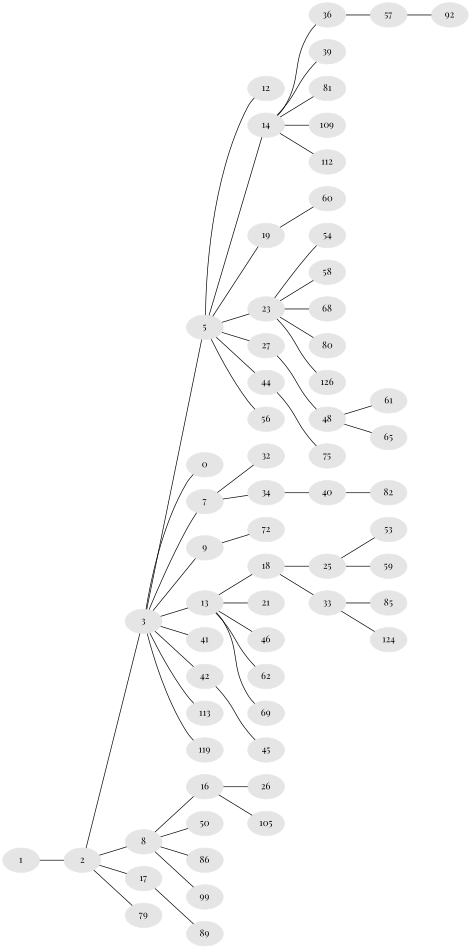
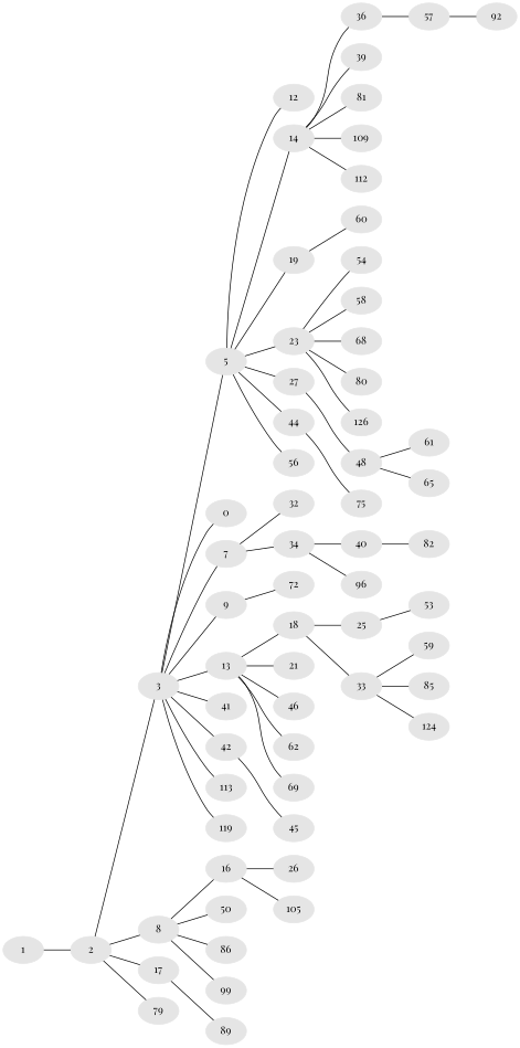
  graph {
    fontname="Playfair Display"
    rankdir=LR
    node [color=gray90 fontname="Playfair Display" style=filled]
    edge [fontname="Playfair Display"]
    1
    2
    3 [super="+4"]
    8 [super="+20+10+31"]
    17 [super="+84+49"]
    79
    5 [super="+11"]
    n8 [label=0 super="+122"]
    7 [super="+28"]
    9 [super="+73+29+118"]
    13 [super="+15"]
    41 [super="+51"]
    42 [super="+121"]
    113
    119
    16
    50 [super="+93"]
    86
    99
    89 [super="+114"]
    12
    14 [super="+22"]
    19 [super="+37"]
    23 [super="+116+70+35+24"]
    27 [super="+102"]
    44 [super="+55"]
    56
    32 [super="+104+43"]
    34
    72 [super="+100"]
    18
    21 [super="+111+90"]
    46 [super="+83"]
    62 [super="+64+110"]
    69
    45 [super="+74"]
    36
    39 [super="+87"]
    81
    109
    112
    60 [super="+120"]
    54
    58
    68 [super="+78"]
    80
    126
    48 [super="+52"]
    75 [super="+127+91+76"]
    40
+   96
    26 [super="+30"]
    105
    25
    33 [super="+38"]
    57
    53 [super="+71"]
    59
    85
    124
    61 [super="+66"]
    65
    82 [super="+123"]
    n64 [label=92]
    1 -- 2
    2 -- 3
    2 -- 8
    2 -- 17
    2 -- 79
    3 -- 5
    3 -- n8
    3 -- 7
    3 -- 9
    3 -- 13
    3 -- 41
    3 -- 42
    3 -- 113
    3 -- 119
    8 -- 16
    8 -- 50
    8 -- 86
    8 -- 99
    17 -- 89
    5 -- 12
    5 -- 14
    5 -- 19
    5 -- 23
    5 -- 27
    5 -- 44
    5 -- 56
    7 -- 32
    7 -- 34
    9 -- 72
    13 -- 18
    13 -- 21
    13 -- 46
    13 -- 62
    13 -- 69
    42 -- 45
    16 -- 26
    16 -- 105
    14 -- 36
    14 -- 39
    14 -- 81
    14 -- 109
    14 -- 112
    19 -- 60
    23 -- 54
    23 -- 58
    23 -- 68
    23 -- 80
    23 -- 126
    27 -- 48
    44 -- 75
    34 -- 40
+   34 -- 96
    18 -- 25
    18 -- 33
    36 -- 57
    48 -- 61
    48 -- 65
    40 -- 82
    25 -- 53
-   25 -- 59
+   33 -- 59
    33 -- 85
    33 -- 124
    57 -- n64
  }
